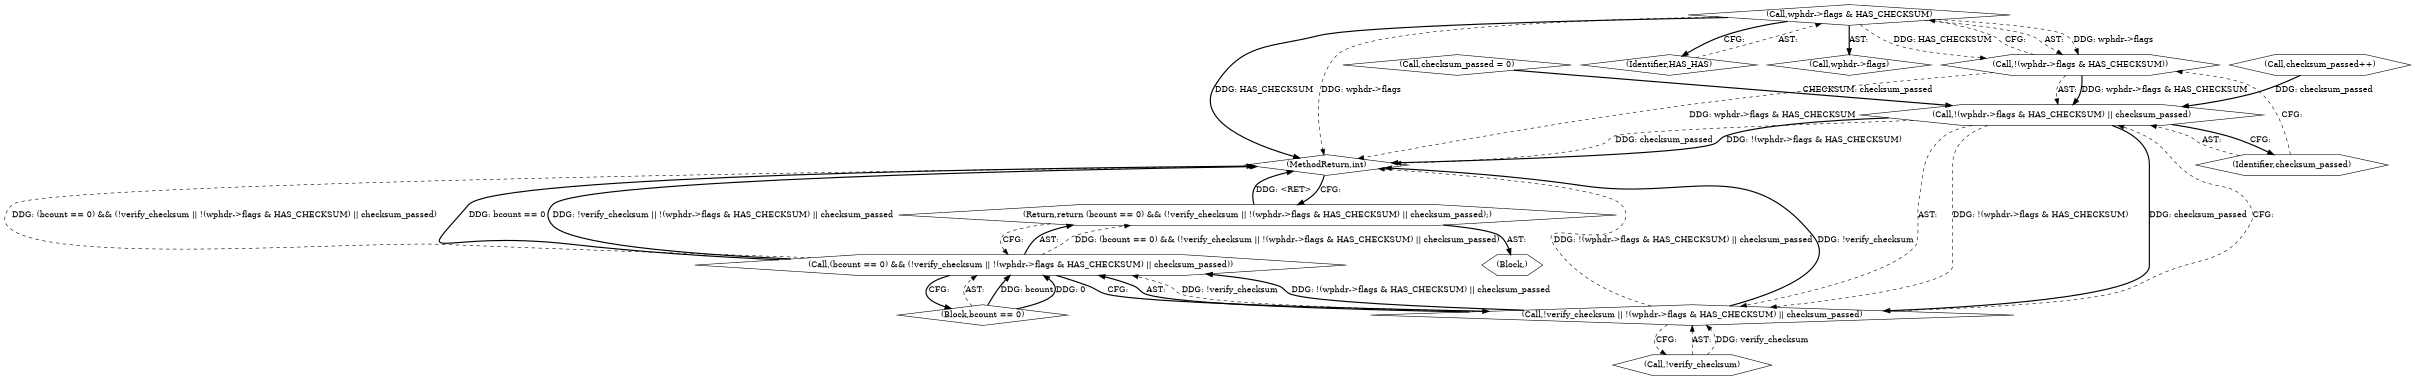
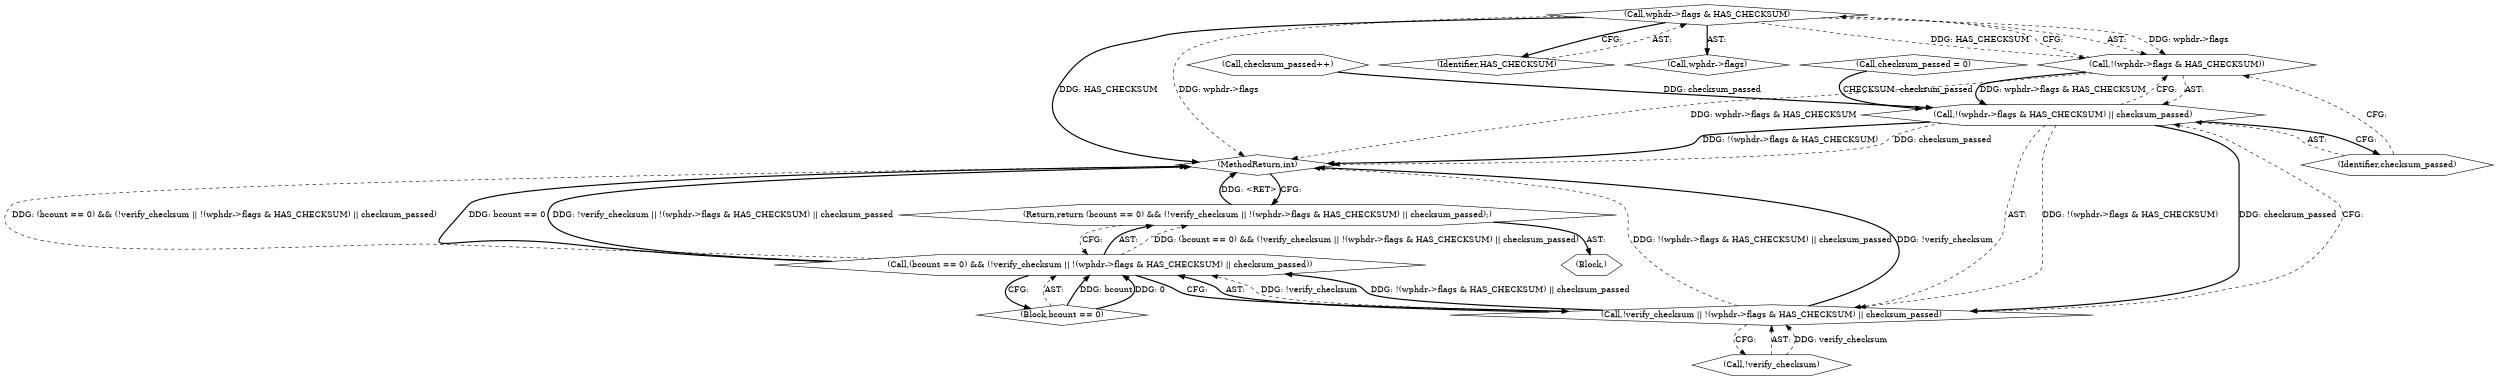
  digraph {
    node [shape=hexagon]
    edge [style=dashed]
    n1 [label="(Call,wphdr->flags & HAS_CHECKSUM)" shape=diamond]
    n2 [label="(Call,!(wphdr->flags & HAS_CHECKSUM))"]
    n3 [label="(MethodReturn,int)" shape=diamond]
-   n4 [label="(Identifier,HAS_HAS)" shape=diamond]
+   n4 [label="(Identifier,HAS_CHECKSUM)" shape=diamond]
    n5 [label="(Call,wphdr->flags)" shape=diamond]
    n6 [label="(Call,!(wphdr->flags & HAS_CHECKSUM) || checksum_passed)"]
    n7 [label="(Return,return (bcount == 0) && (!verify_checksum || !(wphdr->flags & HAS_CHECKSUM) || checksum_passed);)"]
    n8 [label="(Call,!verify_checksum || !(wphdr->flags & HAS_CHECKSUM) || checksum_passed)" shape=diamond]
    n9 [label="(Identifier,checksum_passed)"]
    n10 [label="(Call,(bcount == 0) && (!verify_checksum || !(wphdr->flags & HAS_CHECKSUM) || checksum_passed))"]
    n11 [label="(Call,!verify_checksum)"]
    n12 [label="(Block,bcount == 0)" shape=diamond]
    n13 [label="(Block,)"]
    n14 [label="(Call,checksum_passed++)"]
    n15 [label="(Call,checksum_passed = 0)" shape=diamond]
    n1 -> n2 [label="AST: "]
    n1 -> n2 [label="DDG: wphdr->flags"]
    n1 -> n2 [label="DDG: HAS_CHECKSUM"]
    n1 -> n3 [label="DDG: HAS_CHECKSUM" style=bold]
    n1 -> n3 [label="DDG: wphdr->flags"]
    n1 -> n4 [label="CFG: " style=bold]
    n1 -> n5 [label="AST: " style=bold]
    n2 -> n1 [label="CFG: "]
    n2 -> n3 [label="DDG: wphdr->flags & HAS_CHECKSUM"]
    n2 -> n6 [label="AST: "]
    n2 -> n6 [label="DDG: wphdr->flags & HAS_CHECKSUM" style=bold]
    n3 -> n7 [label="CFG: " style=bold]
    n4 -> n1 [label="AST: "]
+   n6 -> n2 [label="CFG: "]
    n6 -> n3 [label="DDG: checksum_passed"]
    n6 -> n3 [label="DDG: !(wphdr->flags & HAS_CHECKSUM)" style=bold]
    n6 -> n8 [label="AST: "]
    n6 -> n8 [label="DDG: !(wphdr->flags & HAS_CHECKSUM)"]
    n6 -> n8 [label="DDG: checksum_passed" style=bold]
    n6 -> n9 [label="CFG: " style=bold]
    n7 -> n3 [label="DDG: <RET>" style=bold]
    n7 -> n10 [label="CFG: "]
    n7 -> n13 [label="AST: " style=bold]
    n8 -> n3 [label="DDG: !(wphdr->flags & HAS_CHECKSUM) || checksum_passed"]
    n8 -> n3 [label="DDG: !verify_checksum" style=bold]
    n8 -> n6 [label="CFG: "]
    n8 -> n10 [label="AST: " style=bold]
    n8 -> n10 [label="DDG: !verify_checksum"]
    n8 -> n10 [label="DDG: !(wphdr->flags & HAS_CHECKSUM) || checksum_passed" style=bold]
    n8 -> n11 [label="CFG: "]
    n9 -> n2 [label="CFG: "]
    n9 -> n6 [label="AST: "]
    n10 -> n3 [label="DDG: !verify_checksum || !(wphdr->flags & HAS_CHECKSUM) || checksum_passed" style=bold]
    n10 -> n3 [label="DDG: (bcount == 0) && (!verify_checksum || !(wphdr->flags & HAS_CHECKSUM) || checksum_passed)"]
    n10 -> n3 [label="DDG: bcount == 0" style=bold]
    n10 -> n7 [label="AST: " style=bold]
    n10 -> n7 [label="DDG: (bcount == 0) && (!verify_checksum || !(wphdr->flags & HAS_CHECKSUM) || checksum_passed)"]
    n10 -> n8 [label="CFG: " style=bold]
    n10 -> n12 [label="CFG: " style=bold]
    n11 -> n8 [label="AST: "]
    n11 -> n8 [label="DDG: verify_checksum"]
    n12 -> n10 [label="AST: "]
    n12 -> n10 [label="DDG: bcount" style=bold]
    n12 -> n10 [label="DDG: 0" style=bold]
    n14 -> n6 [label="DDG: checksum_passed" style=bold]
    n15 -> n6 [label="CHECKSUM: checksum_passed" style=bold]
  }
